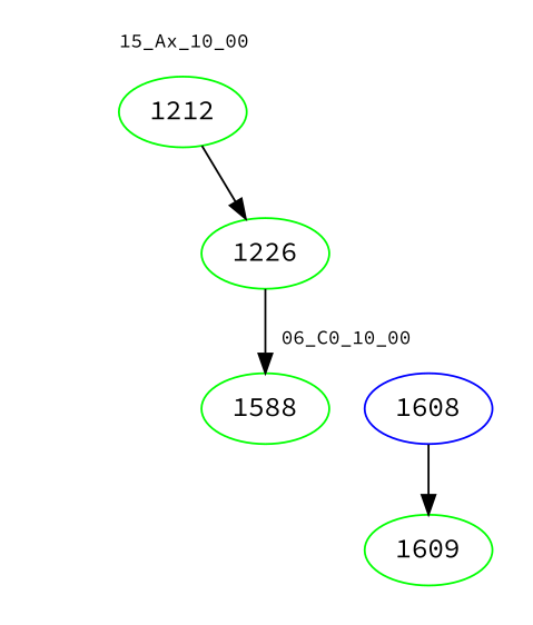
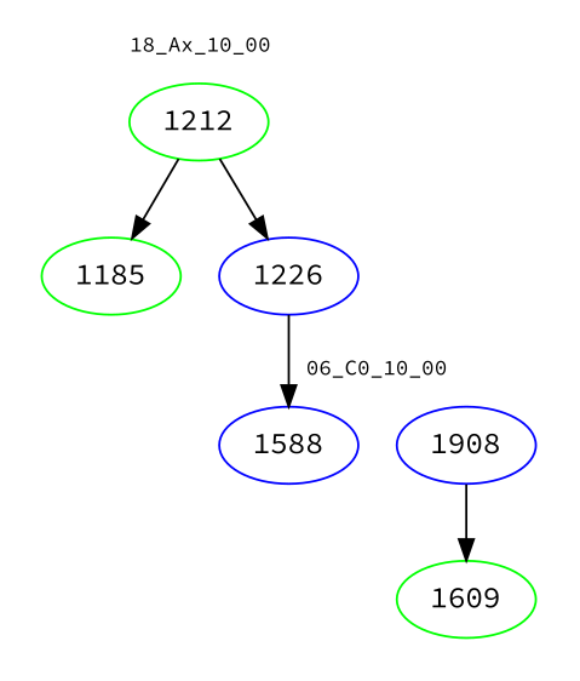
  digraph {
    fontname="Source Code Pro"
    node [color=green fontname="Source Code Pro"]
    edge [color=black fontname="Source Code Pro"]
    n1 [label=1212]
-   n3 [label=1226]
-   n4 [color=blue label=1608]
-   n5 [label=1588]
+   n2 [label=1185]
+   n3 [color=blue label=1226]
+   n4 [color=blue label=1908]
+   n5 [color=blue label=1588]
    n6 [label=1609]
    subgraph cluster_1 {
      color=white
      fontsize=10
-     label="15_Ax_10_00"
+     label="18_Ax_10_00"
      n1
+     n2
      n3
    }
    subgraph cluster_2 {
      color=white
      fontsize=10
      label="06_C0_10_00"
      n4
      n5
      n6
    }
+   n1 -> n2
    n1 -> n3
    n3 -> n5
    n4 -> n6
  }
